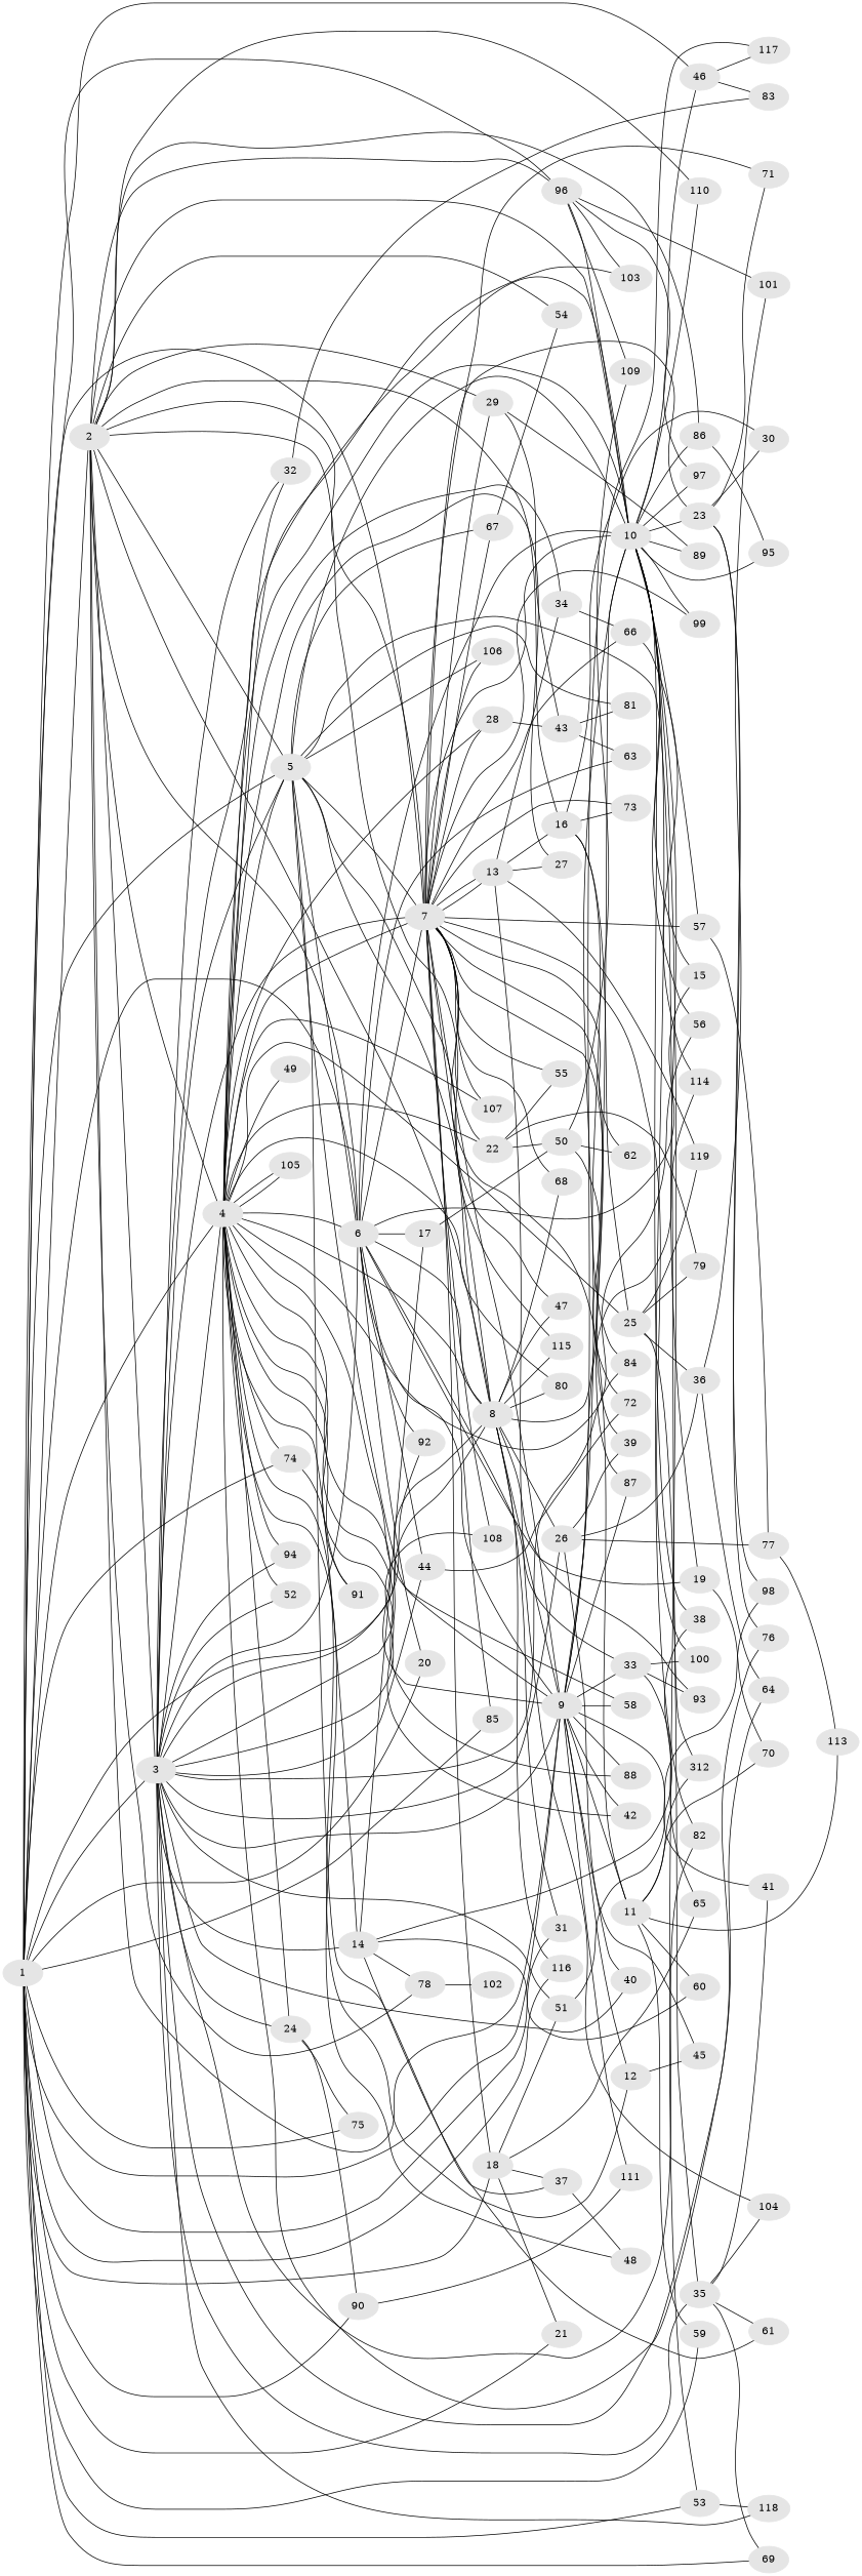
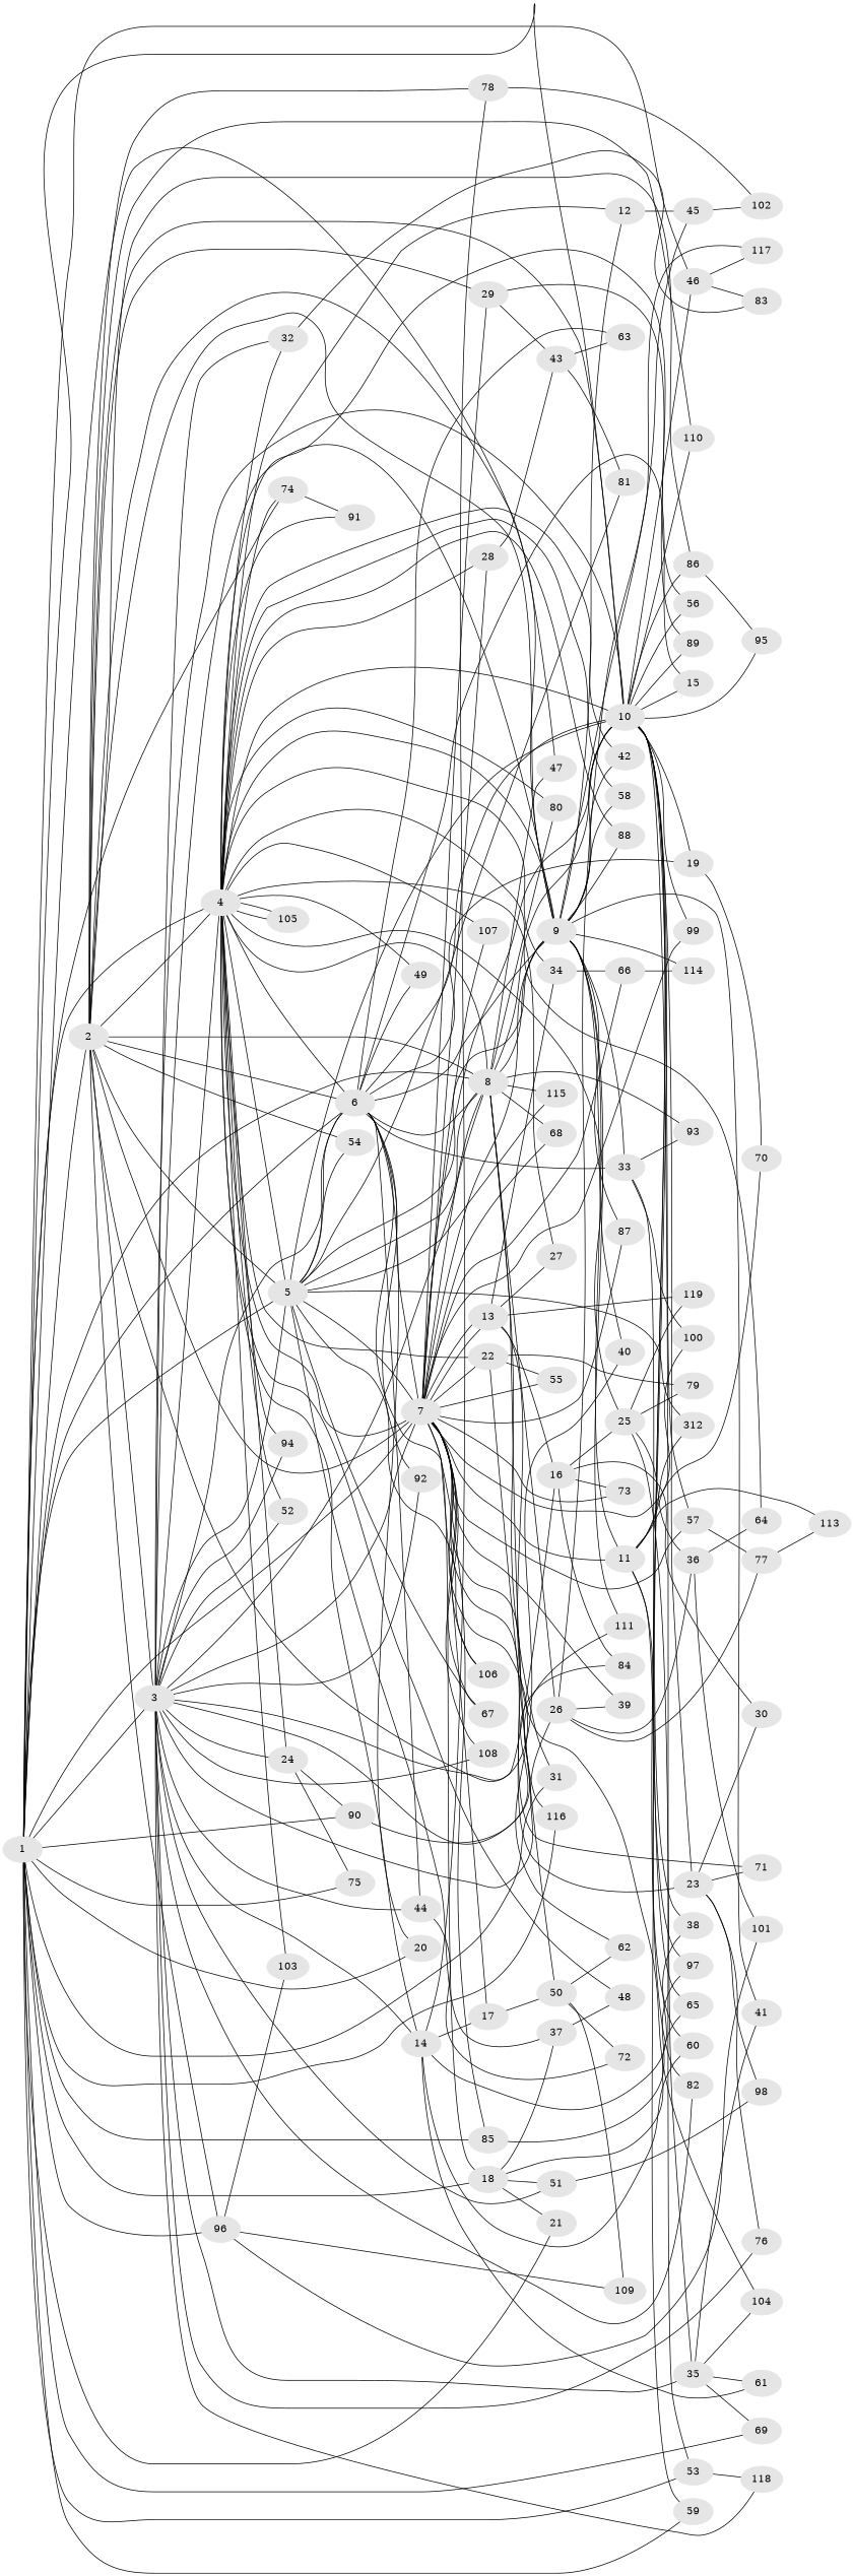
  graph {
    rankdir=LR
    node [color=gray90 style=filled]
    1
    2
    3
    4
    5
    6
    7
    8
    9
    10
    18
    20
    21
    31
    46
    53
    59
    69
    74
    75
    85
    90
    96
    116
    16
    29
    47
    54
    78
    86
    110
    14
    24
    26
    32
    35
    40
    44
    51
    52
    76
    82
    84
    92
    94
    108
    118
    12
    22
    25
    27
    28
    34
    42
    48
    49
    56
    58
    64
    80
    88
    91
    103
    105
    107
    37
    67
    81
    106
    n70 [label=312]
    115
    15
    17
    19
    33
    63
    11
    13
    23
    39
    55
    57
    62
    66
    68
    71
    73
    87
    99
    100
    93
    41
    111
    114
    117
    38
    89
    95
    97
    65
    83
    101
    109
    30
    43
    102
    60
    61
    45
    36
    77
    104
    72
    98
    50
    79
    119
    70
    113
    1 -- 2
    1 -- 3
    1 -- 4
    1 -- 5
    1 -- 6
    1 -- 7
    1 -- 8
    1 -- 9
-   96 -- 10
+   1 -- 10
    1 -- 18
    1 -- 20
    1 -- 21
    1 -- 31
    1 -- 46
    1 -- 53
    1 -- 59
    1 -- 69
    1 -- 74
    1 -- 75
    1 -- 85
    1 -- 90
    1 -- 96
    1 -- 116
    2 -- 3
    2 -- 4
    2 -- 5
    2 -- 6
    2 -- 7
    2 -- 8
    2 -- 9
    2 -- 10
    2 -- 96
    2 -- 16
    2 -- 29
    2 -- 47
    2 -- 54
    2 -- 78
    2 -- 86
    2 -- 110
    3 -- 4
    3 -- 5
    3 -- 6
    3 -- 7
    3 -- 8
    3 -- 9
    3 -- 10
    3 -- 14
    3 -- 24
    3 -- 26
    3 -- 32
    3 -- 35
    3 -- 40
    3 -- 44
    3 -- 51
    3 -- 52
    3 -- 76
    3 -- 82
    3 -- 84
    3 -- 92
    3 -- 94
    3 -- 108
    3 -- 118
    4 -- 5
    4 -- 6
    4 -- 7
    4 -- 8
    4 -- 9
    4 -- 10
    4 -- 74
    4 -- 14
    4 -- 24
    4 -- 32
    4 -- 52
    4 -- 94
    4 -- 12
    4 -- 22
    4 -- 25
    4 -- 27
    4 -- 28
    4 -- 34
    4 -- 42
    4 -- 48
    4 -- 49
    4 -- 56
    4 -- 58
    4 -- 64
    4 -- 80
    4 -- 88
    4 -- 91
    4 -- 103
    4 -- 105
    4 -- 105
    4 -- 107
    5 -- 6
    5 -- 7
    5 -- 8
    5 -- 9
    5 -- 10
-   67 -- 54
+   5 -- 54
    5 -- 37
    5 -- 67
    5 -- 81
    5 -- 106
    5 -- n70
    5 -- 115
    6 -- 7
    6 -- 8
    6 -- 9
    6 -- 10
    6 -- 20
    6 -- 44
    6 -- 92
+   6 -- 49
    6 -- 15
    6 -- 17
    6 -- 19
    6 -- 33
    6 -- 63
    7 -- 8
    7 -- 9
    7 -- 10
    7 -- 18
    7 -- 85
    7 -- 29
    7 -- 108
    7 -- 22
    7 -- 28
    7 -- 107
    7 -- 67
    7 -- 106
    7 -- 11
    7 -- 13
    7 -- 13
    7 -- 23
    7 -- 39
    7 -- 55
    7 -- 57
    7 -- 62
    7 -- 66
    7 -- 68
    7 -- 71
    7 -- 73
    7 -- 87
    7 -- 99
    7 -- 100
    8 -- 9
    8 -- 10
    8 -- 31
    8 -- 116
    8 -- 47
    8 -- 26
    8 -- 80
    8 -- 115
    8 -- 68
    8 -- 93
    9 -- 10
    9 -- 40
    9 -- 12
    9 -- 42
    9 -- 58
    9 -- 88
    9 -- 33
    9 -- 11
    9 -- 87
    9 -- 41
    9 -- 111
    9 -- 114
    9 -- 117
    10 -- 46
    10 -- 53
    10 -- 86
    10 -- 110
    10 -- 82
    10 -- 56
    10 -- 15
    10 -- 19
    10 -- 23
    10 -- 57
    10 -- 99
    10 -- 38
    10 -- 89
    10 -- 95
    10 -- 97
    18 -- 21
    18 -- 51
    18 -- 37
    18 -- 65
    46 -- 117
    46 -- 83
    53 -- 118
    74 -- 91
    90 -- 111
    96 -- 103
-   96 -- 97
+   85 -- 97
    96 -- 101
    96 -- 109
    16 -- 84
    16 -- 25
    16 -- 73
    16 -- 30
    29 -- 89
    29 -- 43
    78 -- 102
    86 -- 95
    14 -- 78
    14 -- 17
    14 -- 38
    14 -- 60
    14 -- 61
    24 -- 75
    24 -- 90
    26 -- 39
    26 -- 45
    26 -- 36
    26 -- 77
    32 -- 83
    35 -- 69
    35 -- 41
    35 -- 61
    35 -- 104
    44 -- 72
    51 -- 98
    12 -- 45
    22 -- 55
    22 -- 50
    22 -- 79
    25 -- 35
    25 -- 36
    25 -- 79
    25 -- 119
    28 -- 43
    34 -- 66
    37 -- 48
    17 -- 50
    19 -- 70
    33 -- 100
    33 -- 93
    33 -- 65
    11 -- 59
    11 -- n70
    11 -- 60
    11 -- 70
    11 -- 113
    13 -- 16
    13 -- 27
    13 -- 34
    13 -- 104
    13 -- 119
    23 -- 76
    23 -- 71
    23 -- 30
    23 -- 98
    57 -- 77
    66 -- 114
    43 -- 81
    43 -- 63
+   45 -- 102
    36 -- 64
    36 -- 101
    77 -- 113
    50 -- 62
    50 -- 109
    50 -- 72
  }
